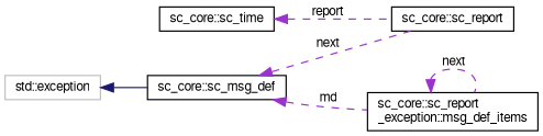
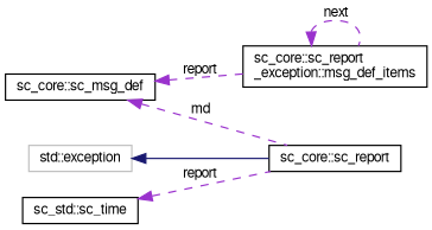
  digraph {
    rankdir=LR
    node [color=black fillcolor=white fontname=FreeSans fontsize=10 shape=record style=filled]
    edge [color=darkorchid3 dir=back fontname=FreeSans fontsize=10 labelfontname=FreeSans labelfontsize=10 style=dashed]
    n1 [height=0.2 label="sc_core::sc_report\l_exception::msg_def_items" width=0.4]
    n2 [height=0.2 label="sc_core::sc_msg_def" width=0.4]
    n3 [height=0.2 label="sc_core::sc_report" width=0.4]
    n4 [color=grey75 height=0.2 label="std::exception" width=0.4]
-   n5 [height=0.2 label="sc_core::sc_time" width=0.4]
+   n5 [height=0.2 label="sc_std::sc_time" width=0.4]
    n1 -> n1 [label=" next"]
-   n2 -> n1 [label=" md"]
-   n2 -> n3 [label=" next"]
-   n4 -> n2 [color=midnightblue style=solid]
+   n2 -> n1 [label=" report"]
+   n2 -> n3 [label=" md"]
+   n4 -> n3 [color=midnightblue style=solid]
    n5 -> n3 [label=" report"]
  }
